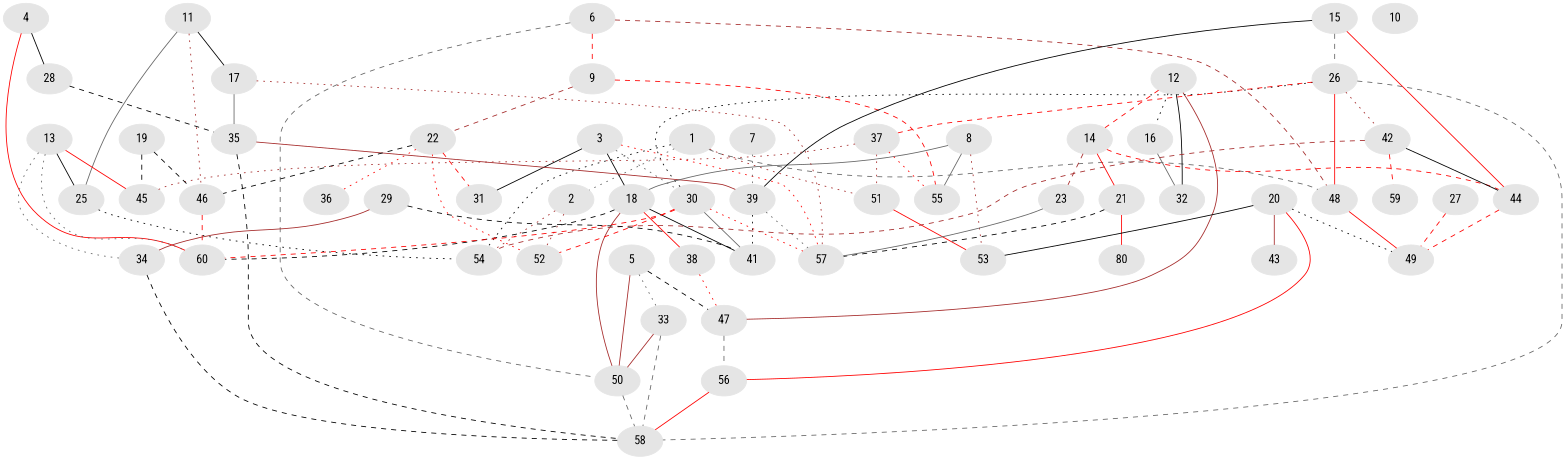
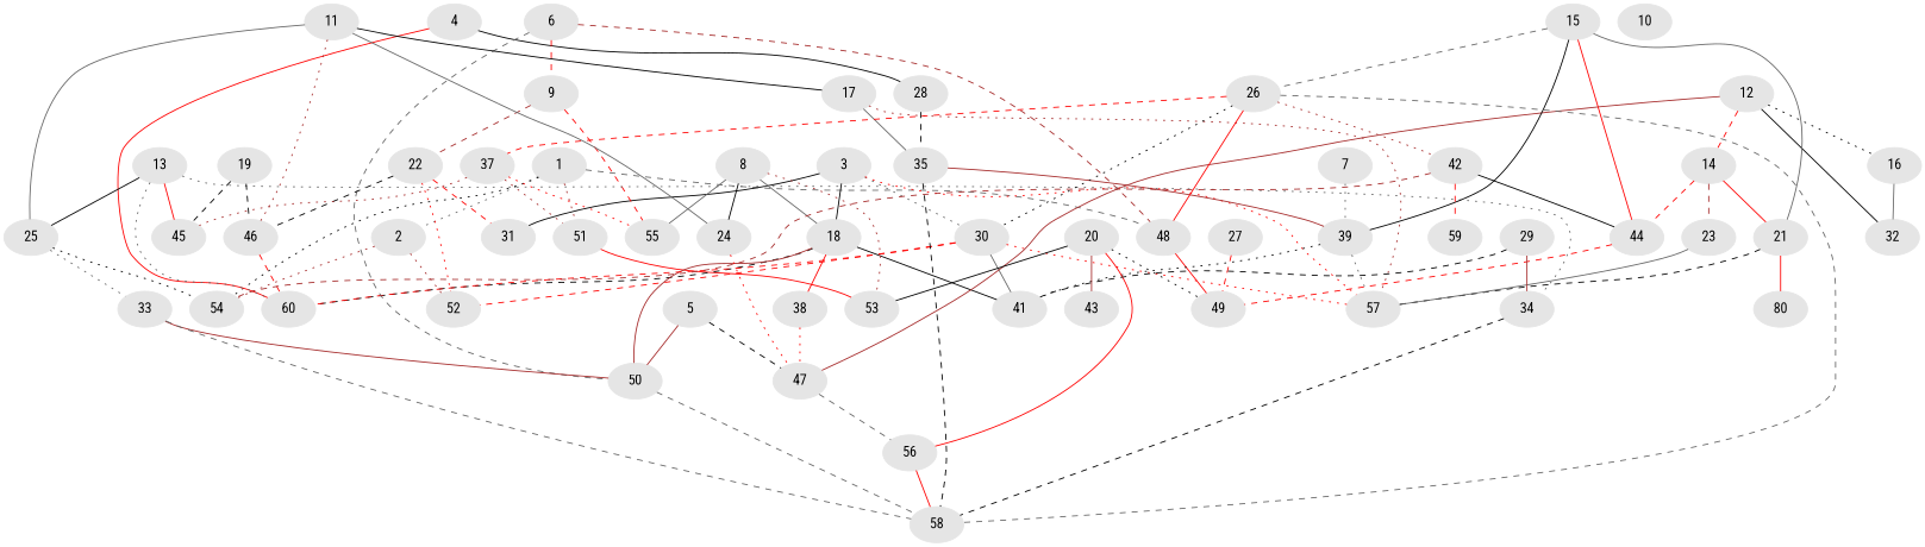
  graph {
    fontname="Roboto Condensed"
    node [color=gray90 fontname="Roboto Condensed" style=filled]
    edge [color=red fontname="Roboto Condensed" style=solid]
    1
    2
    48
    51
    54
    52
    49
    53
    3
    18
    30
    31
    57
    60
    50
    38
    41
    4
    28
    35
    5
    47
    56
    58
    6
    9
    55
    22
    7
    39
    8
+   24
    46
-   36
    10
    11
    17
    25
    33
    12
    14
    16
    32
    21
    23
    44
    13
    34
    45
    n50 [label=80]
    15
    26
    37
    42
    19
    20
    43
    59
    27
    29
    1 -- 2 [color=gray40 style=dotted]
    1 -- 48 [color=gray40 style=dashed]
    1 -- 51 [color=brown style=dotted]
    1 -- 54 [color=black style=dotted]
    2 -- 54 [color=brown style=dotted]
    2 -- 52 [color=brown style=dotted]
    48 -- 49
    51 -- 53
    3 -- 18 [color=black]
    3 -- 30 [color=gray40 style=dotted]
    3 -- 31 [color=black]
    3 -- 57 [style=dotted]
    18 -- 60 [color=black style=dashed]
    18 -- 50 [color=brown]
    18 -- 38
    18 -- 41 [color=black]
    30 -- 52 [style=dashed]
    30 -- 57 [style=dotted]
    30 -- 60 [style=dashed]
    30 -- 41 [color=gray40]
    50 -- 58 [color=gray40 style=dashed]
    38 -- 47 [style=dotted]
    4 -- 60
    4 -- 28 [color=black]
    28 -- 35 [color=black style=dashed]
    35 -- 58 [color=black style=dashed]
    35 -- 39 [color=brown]
    5 -- 50 [color=brown]
    5 -- 47 [color=black style=dashed]
    47 -- 56 [color=gray40 style=dashed]
    56 -- 58
    6 -- 48 [color=brown style=dashed]
    6 -- 50 [color=gray40 style=dashed]
    6 -- 9 [style=dashed]
    9 -- 55 [style=dashed]
    9 -- 22 [color=brown style=dashed]
    22 -- 52 [style=dotted]
    22 -- 31 [style=dashed]
    22 -- 46 [color=black style=dashed]
-   22 -- 36 [style=dotted]
    7 -- 39 [color=gray40 style=dotted]
    39 -- 57 [color=gray40 style=dotted]
    39 -- 41 [color=black style=dotted]
    8 -- 53 [color=brown style=dotted]
    8 -- 18 [color=gray40]
    8 -- 55 [color=gray40]
+   8 -- 24 [color=black]
+   24 -- 47 [style=dotted]
    46 -- 60 [style=dashed]
+   11 -- 24 [color=gray40]
    11 -- 46 [color=brown style=dotted]
    11 -- 17 [color=black]
    11 -- 25 [color=gray40]
    17 -- 57 [color=brown style=dotted]
    17 -- 35 [color=gray40]
    25 -- 54 [color=black style=dotted]
-   5 -- 33 [color=gray40 style=dotted]
+   25 -- 33 [color=gray40 style=dotted]
    33 -- 50 [color=brown]
    33 -- 58 [color=gray40 style=dashed]
    12 -- 47 [color=brown]
    12 -- 14 [style=dashed]
    12 -- 16 [color=black style=dotted]
    12 -- 32 [color=black]
    14 -- 21
    14 -- 23 [color=brown style=dashed]
    14 -- 44 [style=dashed]
    16 -- 32 [color=gray40]
    21 -- 57 [color=black style=dashed]
    21 -- n50
    23 -- 57 [color=gray40]
    44 -- 49 [style=dashed]
    13 -- 60 [color=gray40 style=dotted]
    13 -- 25 [color=black]
    13 -- 34 [color=gray40 style=dotted]
    13 -- 45
    34 -- 58 [color=black style=dashed]
    15 -- 39 [color=black]
+   15 -- 21 [color=gray40]
    15 -- 44
    15 -- 26 [color=gray40 style=dashed]
    26 -- 48
    26 -- 30 [color=black style=dotted]
    26 -- 58 [color=gray40 style=dashed]
    26 -- 37 [style=dashed]
    26 -- 42 [color=brown style=dotted]
    37 -- 51 [color=brown style=dotted]
    37 -- 55 [style=dotted]
    37 -- 45 [color=brown style=dotted]
    42 -- 54 [color=brown style=dashed]
    42 -- 44 [color=black]
    42 -- 59 [style=dashed]
    19 -- 46 [color=black style=dashed]
    19 -- 45 [color=black style=dashed]
    20 -- 49 [color=black style=dotted]
    20 -- 53 [color=black]
    20 -- 56
    20 -- 43 [color=brown]
    27 -- 49 [style=dashed]
    29 -- 41 [color=black style=dashed]
    29 -- 34 [color=brown]
  }
